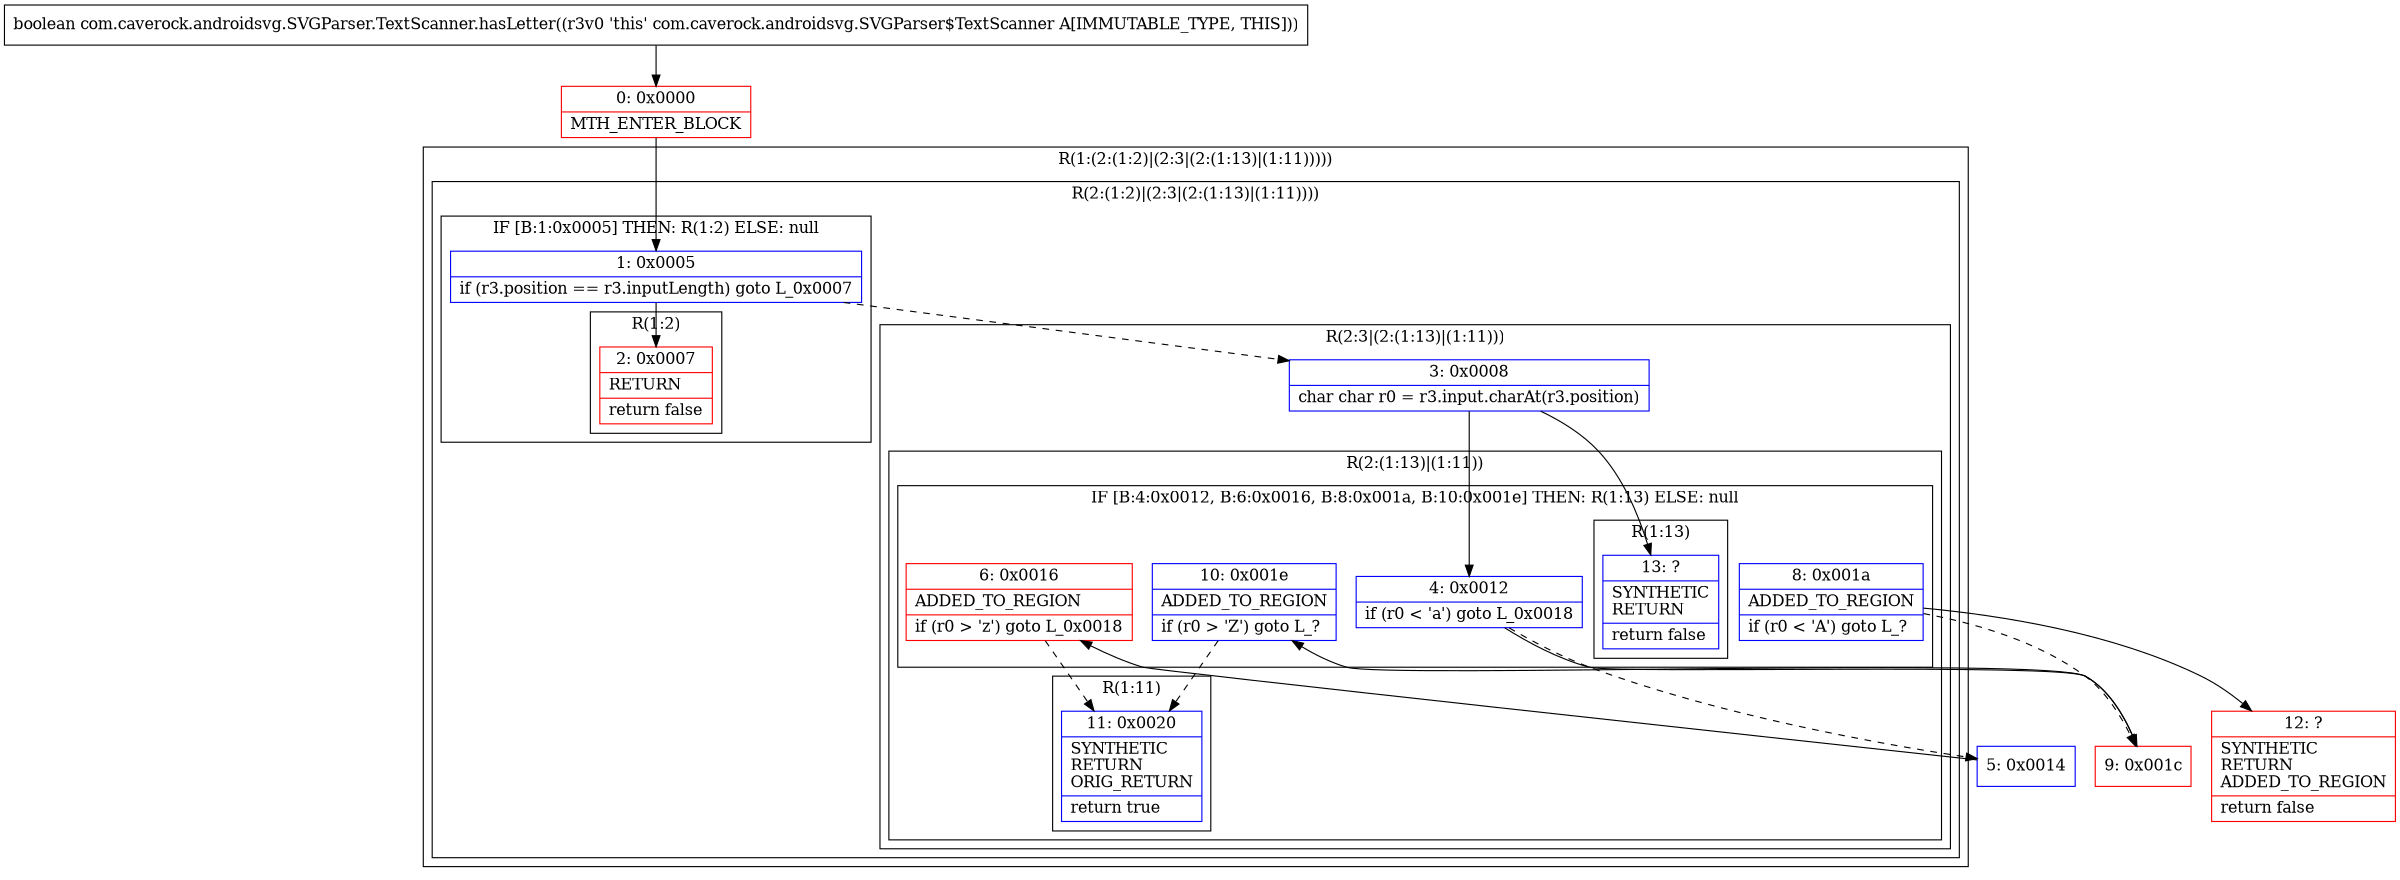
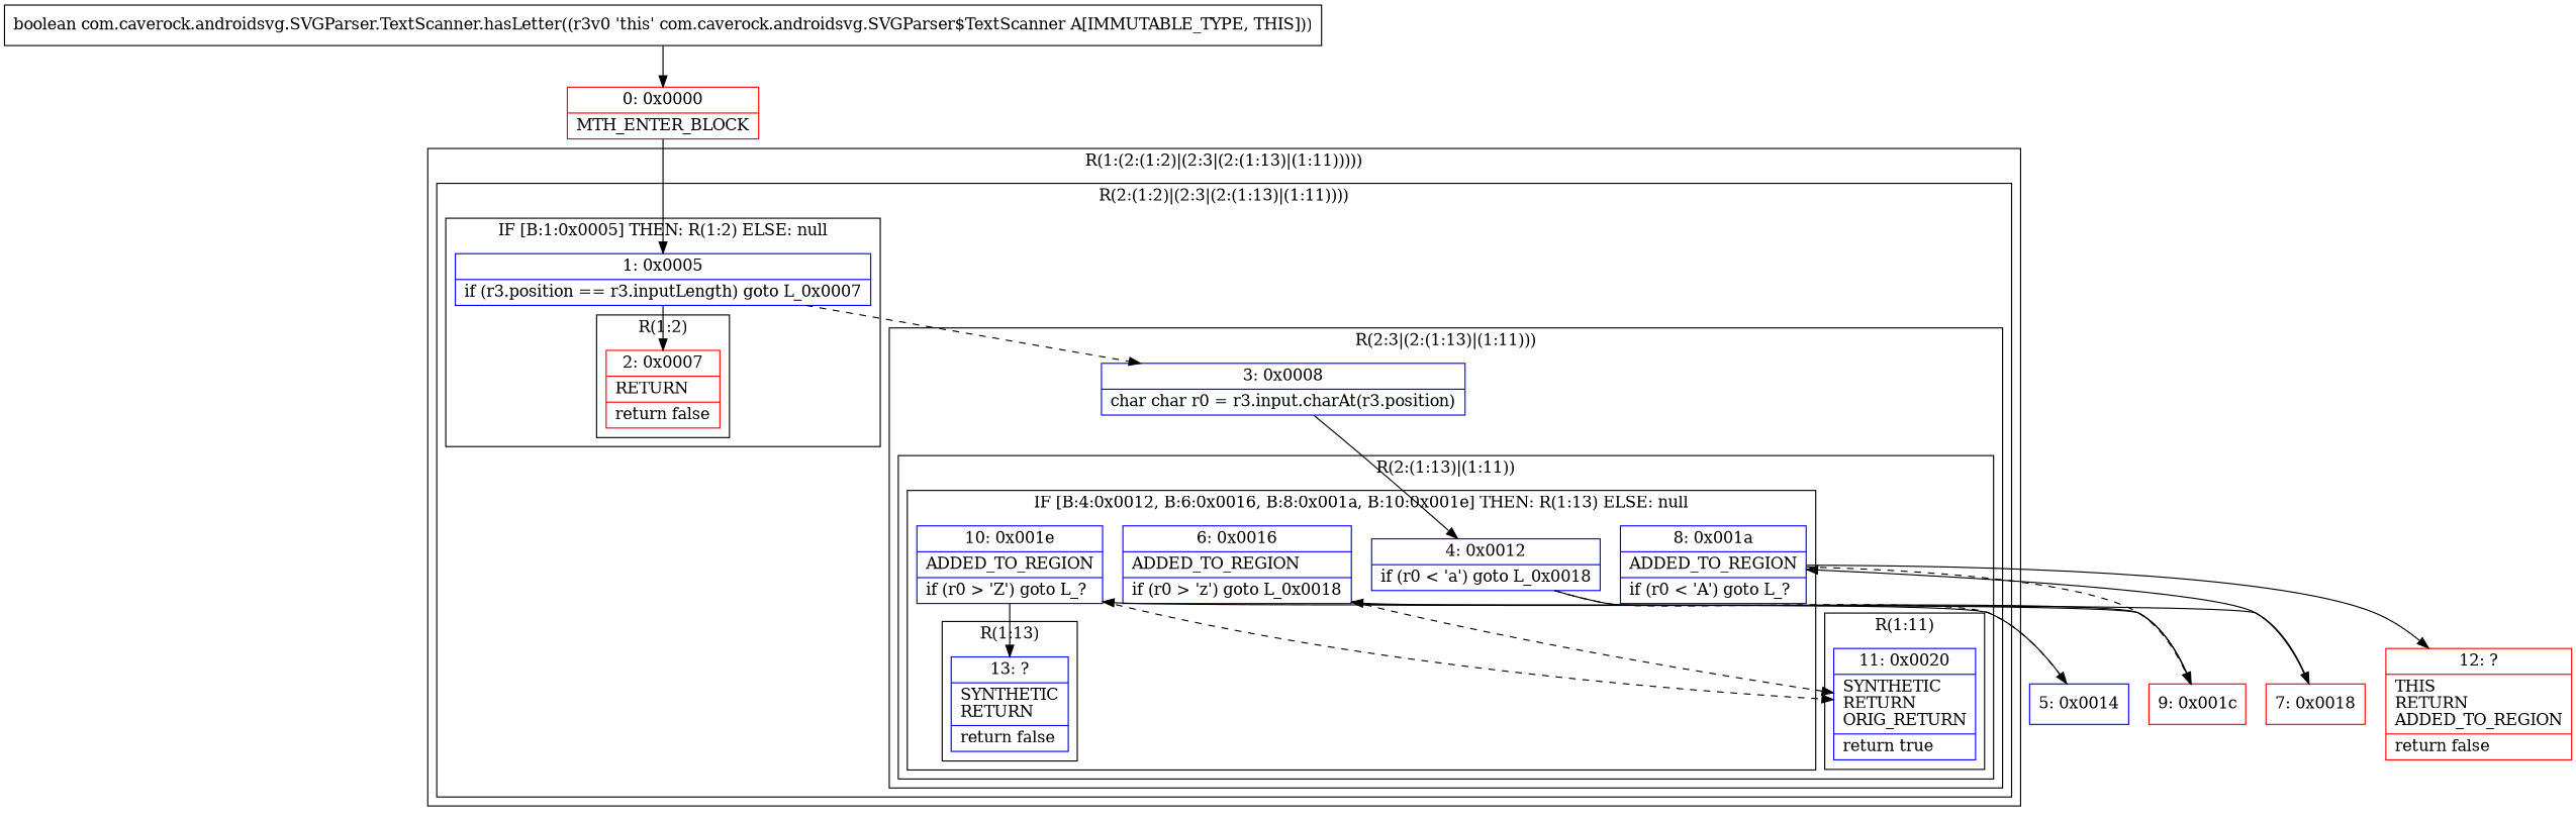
  digraph {
    node [color=blue shape=record]
    n1 [color=red label="{2\:\ 0x0007|RETURN\l|return false\l}"]
    n2 [label="{1\:\ 0x0005|if (r3.position == r3.inputLength) goto L_0x0007\l}"]
    n3 [label="{13\:\ ?|SYNTHETIC\lRETURN\l|return false\l}"]
    n4 [label="{4\:\ 0x0012|if (r0 \< 'a') goto L_0x0018\l}"]
-   n5 [color=red label="{6\:\ 0x0016|ADDED_TO_REGION\l|if (r0 \> 'z') goto L_0x0018\l}"]
+   n5 [label="{6\:\ 0x0016|ADDED_TO_REGION\l|if (r0 \> 'z') goto L_0x0018\l}"]
    n6 [label="{8\:\ 0x001a|ADDED_TO_REGION\l|if (r0 \< 'A') goto L_?\l}"]
    n7 [label="{10\:\ 0x001e|ADDED_TO_REGION\l|if (r0 \> 'Z') goto L_?\l}"]
    n8 [label="{11\:\ 0x0020|SYNTHETIC\lRETURN\lORIG_RETURN\l|return true\l}"]
    n9 [label="{3\:\ 0x0008|char char r0 = r3.input.charAt(r3.position)\l}"]
    n10 [label="{5\:\ 0x0014}"]
    n11 [color=red label="{9\:\ 0x001c}"]
-   n13 [color=red label="{12\:\ ?|SYNTHETIC\lRETURN\lADDED_TO_REGION\l|return false\l}"]
+   n12 [color=red label="{7\:\ 0x0018}"]
+   n13 [color=red label="{12\:\ ?|THIS\lRETURN\lADDED_TO_REGION\l|return false\l}"]
    n14 [color=red label="{0\:\ 0x0000|MTH_ENTER_BLOCK\l}"]
    n15 [label="{boolean com.caverock.androidsvg.SVGParser.TextScanner.hasLetter((r3v0 'this' com.caverock.androidsvg.SVGParser$TextScanner A[IMMUTABLE_TYPE, THIS])) }" color=""]
    subgraph cluster_1 {
      label="R(1:(2:(1:2)|(2:3|(2:(1:13)|(1:11)))))"
      subgraph cluster_2 {
        label="R(2:(1:2)|(2:3|(2:(1:13)|(1:11))))"
        subgraph cluster_3 {
          label="IF [B:1:0x0005] THEN: R(1:2) ELSE: null"
          n2
          subgraph cluster_4 {
            label="R(1:2)"
            n1
          }
        }
        subgraph cluster_5 {
          label="R(2:3|(2:(1:13)|(1:11)))"
          n9
          subgraph cluster_6 {
            label="R(2:(1:13)|(1:11))"
            subgraph cluster_7 {
              label="IF [B:4:0x0012, B:6:0x0016, B:8:0x001a, B:10:0x001e] THEN: R(1:13) ELSE: null"
              n4
              n5
              n6
              n7
              subgraph cluster_8 {
                label="R(1:13)"
                n3
              }
            }
            subgraph cluster_9 {
              label="R(1:11)"
              n8
            }
          }
        }
      }
    }
    n2 -> n1
    n2 -> n9 [style=dashed]
    n4 -> n10 [style=dashed]
    n4 -> n11
    n5 -> n8 [style=dashed]
+   n5 -> n12
    n6 -> n11 [style=dashed]
    n6 -> n13
-   n9 -> n3
+   n7 -> n3
    n7 -> n8 [style=dashed]
    n9 -> n4
    n10 -> n5
    n11 -> n7
+   n12 -> n6
    n14 -> n2
    n15 -> n14
  }
